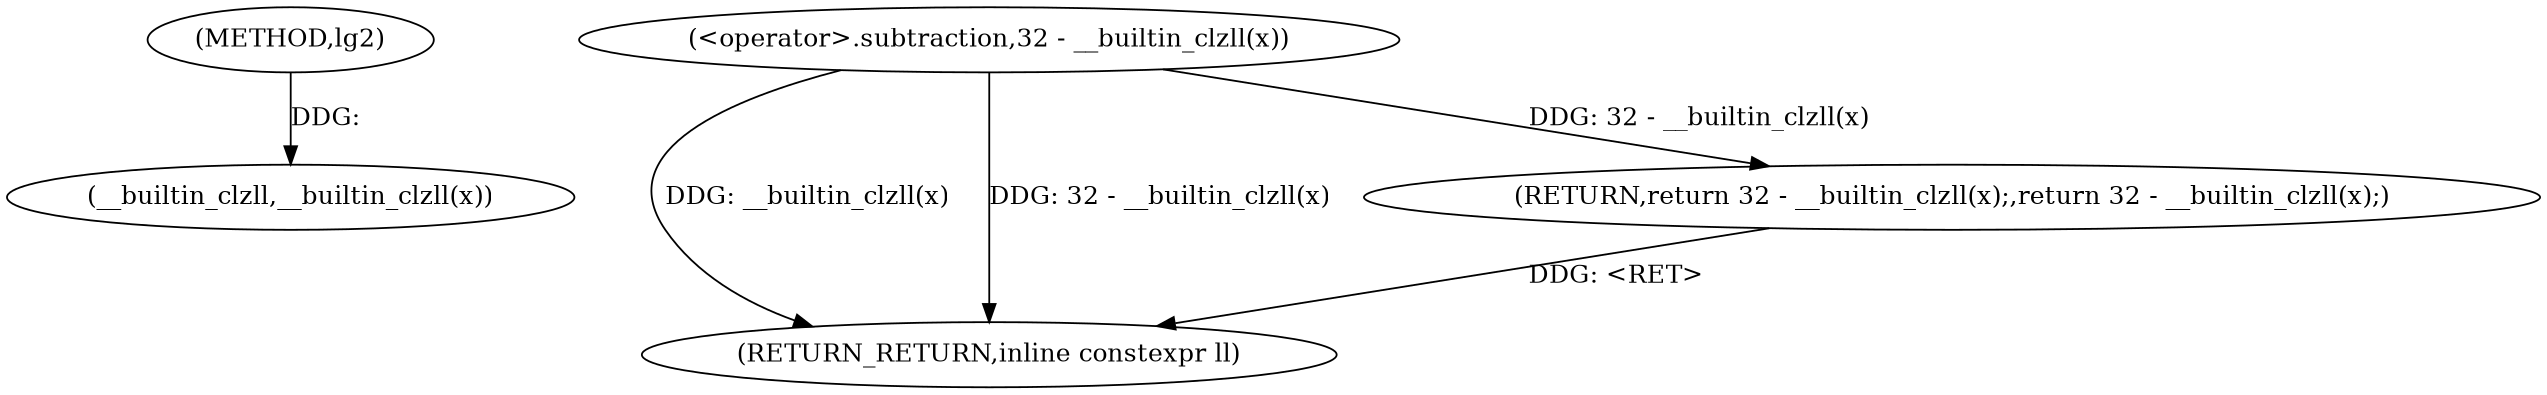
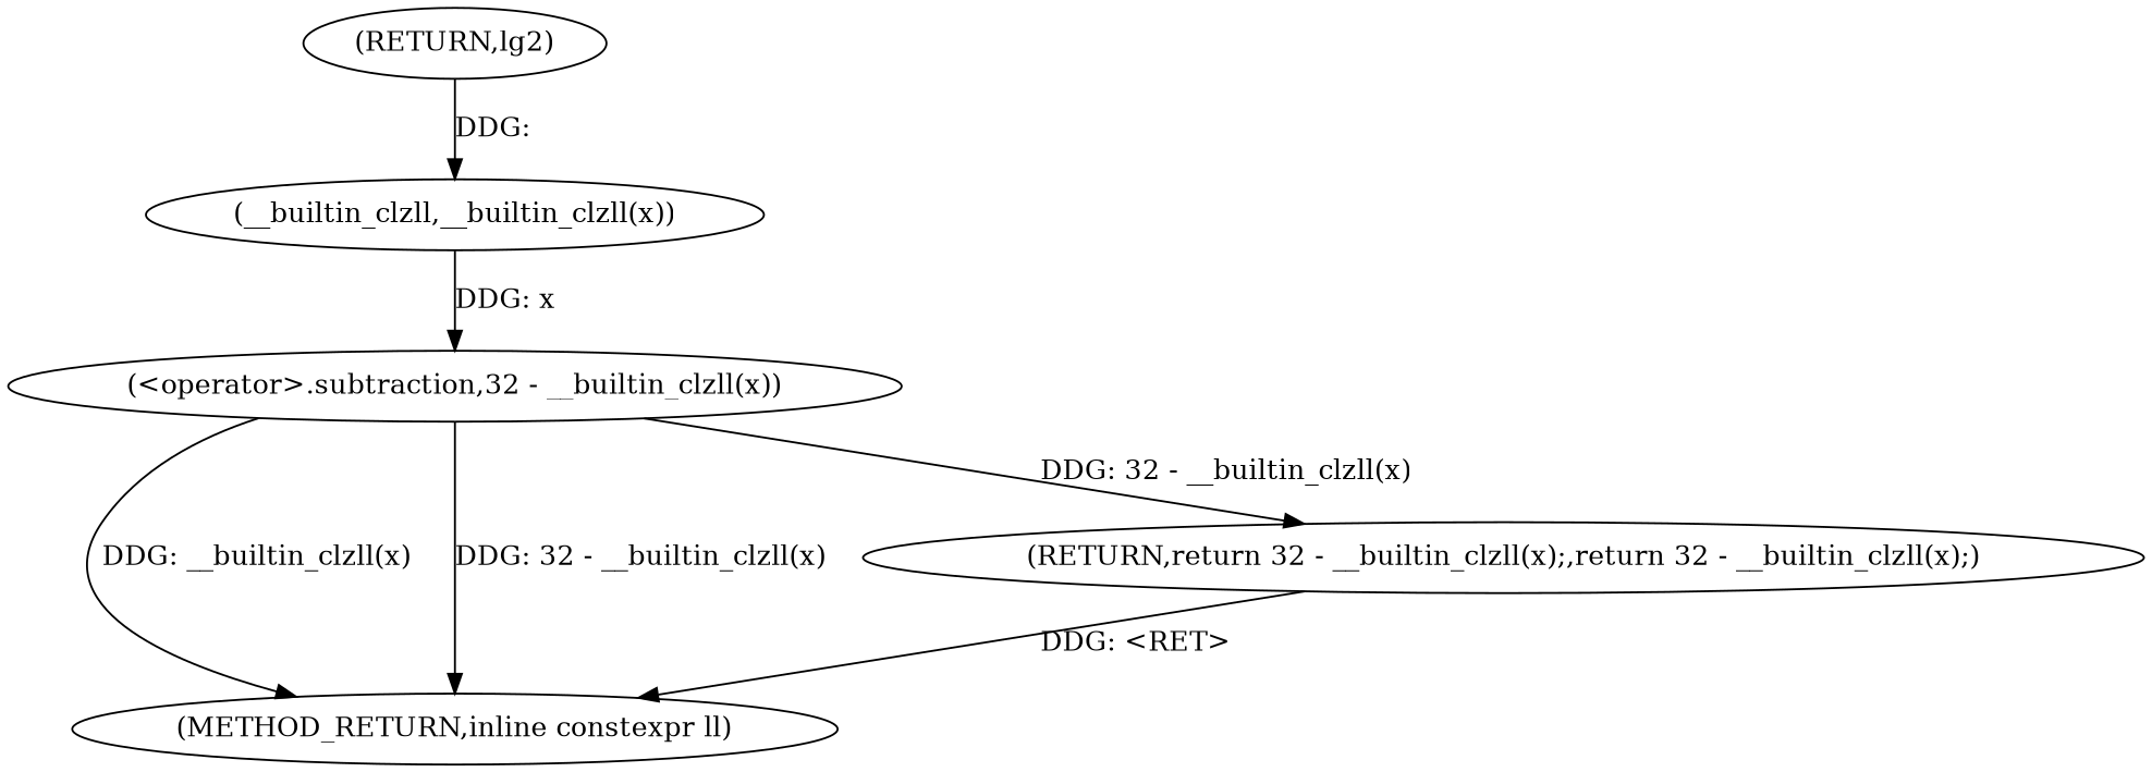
  digraph {
-   n1 [label="(METHOD,lg2)"]
+   n1 [label="(RETURN,lg2)"]
    n2 [label="(__builtin_clzll,__builtin_clzll(x))"]
    n3 [label="(<operator>.subtraction,32 - __builtin_clzll(x))"]
-   n4 [label="(RETURN_RETURN,inline constexpr ll)"]
+   n4 [label="(METHOD_RETURN,inline constexpr ll)"]
    n5 [label="(RETURN,return 32 - __builtin_clzll(x);,return 32 - __builtin_clzll(x);)"]
    n1 -> n2 [label="DDG: "]
+   n2 -> n3 [label="DDG: x"]
    n3 -> n4 [label="DDG: __builtin_clzll(x)"]
    n3 -> n4 [label="DDG: 32 - __builtin_clzll(x)"]
    n3 -> n5 [label="DDG: 32 - __builtin_clzll(x)"]
    n5 -> n4 [label="DDG: <RET>"]
  }
